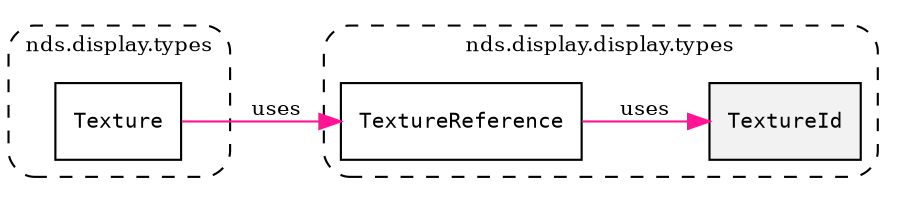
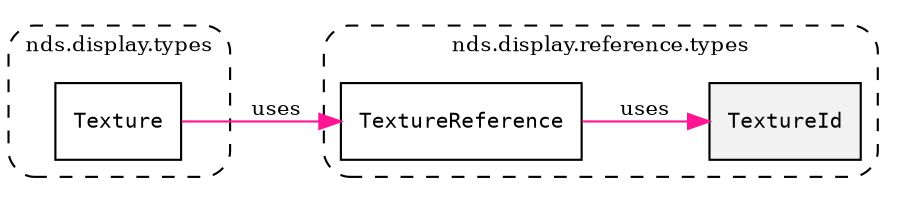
  digraph {
    fontname="DejaVu Serif"
    fontsize=10
    rankdir=LR
    node [fontname="DejaVu Serif" fontsize=10 shape=box]
    edge [color=deeppink fontname="DejaVu Serif" fontsize=10]
    n1 [fillcolor="#0000000D" label=<<font face="monospace"><table align="center" border="0" cellspacing="0" cellpadding="0"><tr><td href="../../../content/packages/nds.display.reference.types.html#Subtype-TextureId" title="Subtype defined in nds.display.reference.types">TextureId</td></tr></table></font>> style=filled]
    n2 [label=<<font face="monospace"><table align="center" border="0" cellspacing="0" cellpadding="0"><tr><td href="../../../content/packages/nds.display.reference.types.html#Structure-TextureReference" title="Structure defined in nds.display.reference.types">TextureReference</td></tr></table></font>>]
    n3 [label=<<font face="monospace"><table align="center" border="0" cellspacing="0" cellpadding="0"><tr><td href="../../../content/packages/nds.display.types.html#Structure-Texture" title="Structure defined in nds.display.types">Texture</td></tr></table></font>>]
    subgraph cluster_1 {
-     label="nds.display.display.types"
+     label="nds.display.reference.types"
      style="dashed, rounded"
      n1
      n2
    }
    subgraph cluster_2 {
      label="nds.display.types"
      style="dashed, rounded"
      n3
    }
    n2 -> n1 [label=uses]
    n3 -> n2 [label=uses]
  }
